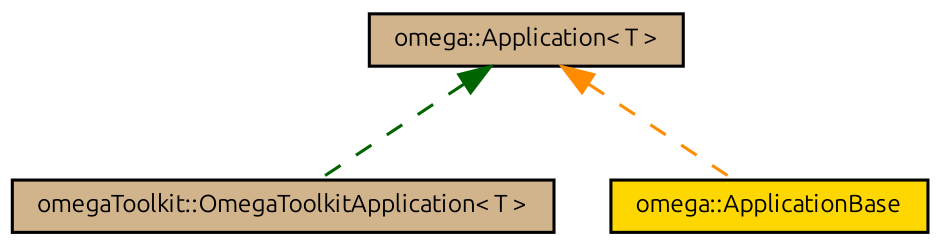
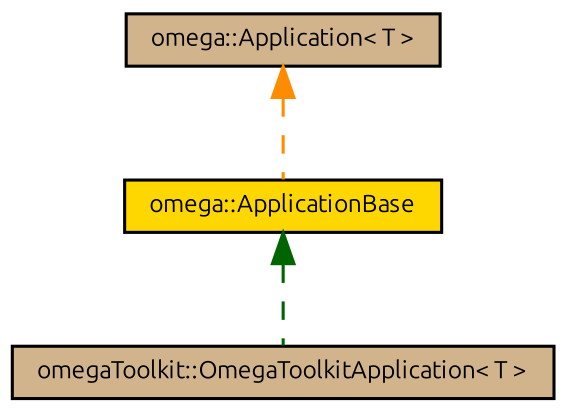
  digraph {
    fontname=Ubuntu
    node [color=black fillcolor=tan fontname=Ubuntu fontsize=8 shape=record style=filled]
    edge [dir=back fontname=Ubuntu fontsize=8 labelfontname="FreeSans.ttf" labelfontsize=8 style=dashed]
    n1 [fontcolor=black height=0.2 label="omega::Application\< T \>" width=0.4]
    n2 [height=0.2 label="omegaToolkit::OmegaToolkitApplication\< T \>" width=0.4]
    n3 [fillcolor=gold height=0.2 label="omega::ApplicationBase" width=0.4]
-   n1 -> n2 [color=darkgreen]
+   n3 -> n2 [color=darkgreen]
    n1 -> n3 [color=darkorange]
  }
